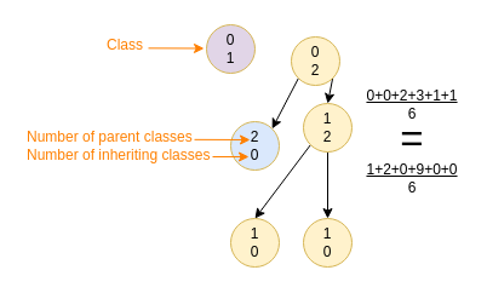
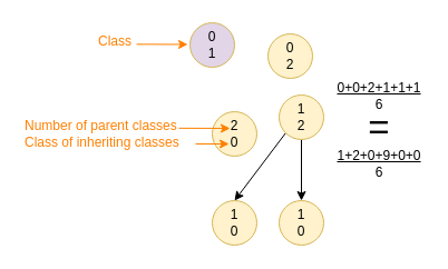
  <mxCell id="0" />
  <mxCell id="1" parent="0" />
- <mxCell id="2" style="edgeStyle=none;rounded=0;orthogonalLoop=1;jettySize=auto;html=1;exitX=0;exitY=1;exitDx=0;exitDy=0;entryX=1;entryY=0;entryDx=0;entryDy=0;" parent="1" source="4" target="5" edge="1"><mxGeometry relative="1" as="geometry" /></mxCell>
- <mxCell id="3" style="edgeStyle=none;rounded=0;orthogonalLoop=1;jettySize=auto;html=1;exitX=1;exitY=1;exitDx=0;exitDy=0;entryX=0.5;entryY=0;entryDx=0;entryDy=0;" parent="1" source="4" target="8" edge="1"><mxGeometry relative="1" as="geometry" /></mxCell>
  <mxCell id="4" value="0&lt;br&gt;2" style="ellipse;whiteSpace=wrap;html=1;fillColor=#fff2cc;strokeColor=#d6b656;" parent="1" vertex="1"><mxGeometry x="240" y="30" width="40" height="40" as="geometry" /></mxCell>
- <mxCell id="5" value="2&lt;br&gt;0" style="ellipse;whiteSpace=wrap;html=1;fillColor=#dae8fc;strokeColor=#d6b656;" parent="1" vertex="1"><mxGeometry x="190" y="100" width="40" height="40" as="geometry" /></mxCell>
+ <mxCell id="5" value="2&lt;br&gt;0" style="ellipse;whiteSpace=wrap;html=1;fillColor=#fff2cc;strokeColor=#d6b656;" parent="1" vertex="1"><mxGeometry x="190" y="100" width="40" height="40" as="geometry" /></mxCell>
  <mxCell id="6" style="edgeStyle=none;rounded=0;orthogonalLoop=1;jettySize=auto;html=1;exitX=0;exitY=1;exitDx=0;exitDy=0;entryX=0.5;entryY=0;entryDx=0;entryDy=0;" parent="1" source="8" target="9" edge="1"><mxGeometry relative="1" as="geometry" /></mxCell>
  <mxCell id="7" style="edgeStyle=none;rounded=0;orthogonalLoop=1;jettySize=auto;html=1;exitX=0.5;exitY=1;exitDx=0;exitDy=0;entryX=0.5;entryY=0;entryDx=0;entryDy=0;" parent="1" source="8" target="10" edge="1"><mxGeometry relative="1" as="geometry" /></mxCell>
  <mxCell id="8" value="1&lt;br&gt;2" style="ellipse;whiteSpace=wrap;html=1;fillColor=#fff2cc;strokeColor=#d6b656;" parent="1" vertex="1"><mxGeometry x="250" y="85" width="40" height="40" as="geometry" /></mxCell>
  <mxCell id="9" value="1&lt;br&gt;0" style="ellipse;whiteSpace=wrap;html=1;fillColor=#fff2cc;strokeColor=#d6b656;" parent="1" vertex="1"><mxGeometry x="190" y="180" width="40" height="40" as="geometry" /></mxCell>
  <mxCell id="10" value="1&lt;br&gt;0" style="ellipse;whiteSpace=wrap;html=1;fillColor=#fff2cc;strokeColor=#d6b656;" parent="1" vertex="1"><mxGeometry x="250" y="180" width="40" height="40" as="geometry" /></mxCell>
  <mxCell id="11" value="0&lt;br&gt;1" style="ellipse;whiteSpace=wrap;html=1;fillColor=#e1d5e7;strokeColor=#d6b656;" parent="1" vertex="1"><mxGeometry x="170" y="20" width="40" height="40" as="geometry" /></mxCell>
- <mxCell id="12" value="0+0+2+3+1+1" style="text;html=1;strokeColor=none;fillColor=none;align=center;verticalAlign=middle;whiteSpace=wrap;rounded=0;fontStyle=4" parent="1" vertex="1"><mxGeometry x="300" y="69" width="80" height="20" as="geometry" /></mxCell>
+ <mxCell id="12" value="0+0+2+1+1+1" style="text;html=1;strokeColor=none;fillColor=none;align=center;verticalAlign=middle;whiteSpace=wrap;rounded=0;fontStyle=4" parent="1" vertex="1"><mxGeometry x="300" y="69" width="80" height="20" as="geometry" /></mxCell>
  <mxCell id="13" value="1+2+0+9+0+0" style="text;html=1;strokeColor=none;fillColor=none;align=center;verticalAlign=middle;whiteSpace=wrap;rounded=0;fontStyle=4" parent="1" vertex="1"><mxGeometry x="300" y="130" width="80" height="20" as="geometry" /></mxCell>
  <mxCell id="14" value="6" style="text;html=1;strokeColor=none;fillColor=none;align=center;verticalAlign=middle;whiteSpace=wrap;rounded=0;" parent="1" vertex="1"><mxGeometry x="320" y="89" width="40" height="10" as="geometry" /></mxCell>
  <mxCell id="15" value="6" style="text;html=1;strokeColor=none;fillColor=none;align=center;verticalAlign=middle;whiteSpace=wrap;rounded=0;" parent="1" vertex="1"><mxGeometry x="320" y="150" width="40" height="10" as="geometry" /></mxCell>
  <mxCell id="16" value="&lt;font style=&quot;font-size: 33px&quot;&gt;=&lt;/font&gt;" style="text;html=1;strokeColor=none;fillColor=none;align=center;verticalAlign=middle;whiteSpace=wrap;rounded=0;" parent="1" vertex="1"><mxGeometry x="310" y="101" width="60" height="25" as="geometry" /></mxCell>
- <mxCell id="17" value="Number of parent classes&lt;br&gt;Number of inheriting classes" style="text;html=1;strokeColor=none;fillColor=none;align=left;verticalAlign=middle;whiteSpace=wrap;rounded=0;fontColor=#FF8000;" vertex="1" parent="1"><mxGeometry x="20" y="100" width="160" height="40" as="geometry" /></mxCell>
+ <mxCell id="17" value="Number of parent classes&lt;br&gt;Class of inheriting classes" style="text;html=1;strokeColor=none;fillColor=none;align=left;verticalAlign=middle;whiteSpace=wrap;rounded=0;fontColor=#FF8000;" vertex="1" parent="1"><mxGeometry x="20" y="100" width="160" height="40" as="geometry" /></mxCell>
  <mxCell id="18" value="Class" style="text;html=1;strokeColor=none;fillColor=none;align=center;verticalAlign=middle;whiteSpace=wrap;rounded=0;fontColor=#FF8000;" vertex="1" parent="1"><mxGeometry x="83" y="27" width="40" height="20" as="geometry" /></mxCell>
  <mxCell id="19" value="" style="endArrow=classic;html=1;fillColor=#d5e8d4;strokeColor=#FF8000;" edge="1" parent="1"><mxGeometry width="50" height="50" relative="1" as="geometry"><mxPoint x="160" y="114.845" as="sourcePoint" /><mxPoint x="206" y="115" as="targetPoint" /></mxGeometry></mxCell>
  <mxCell id="20" value="" style="endArrow=classic;html=1;fillColor=#d5e8d4;strokeColor=#FF8000;" edge="1" parent="1"><mxGeometry width="50" height="50" relative="1" as="geometry"><mxPoint x="175" y="129" as="sourcePoint" /><mxPoint x="205" y="129" as="targetPoint" /></mxGeometry></mxCell>
  <mxCell id="21" value="" style="endArrow=classic;html=1;fillColor=#d5e8d4;strokeColor=#FF8000;" edge="1" parent="1"><mxGeometry width="50" height="50" relative="1" as="geometry"><mxPoint x="122" y="39.345" as="sourcePoint" /><mxPoint x="168" y="39.5" as="targetPoint" /></mxGeometry></mxCell>
